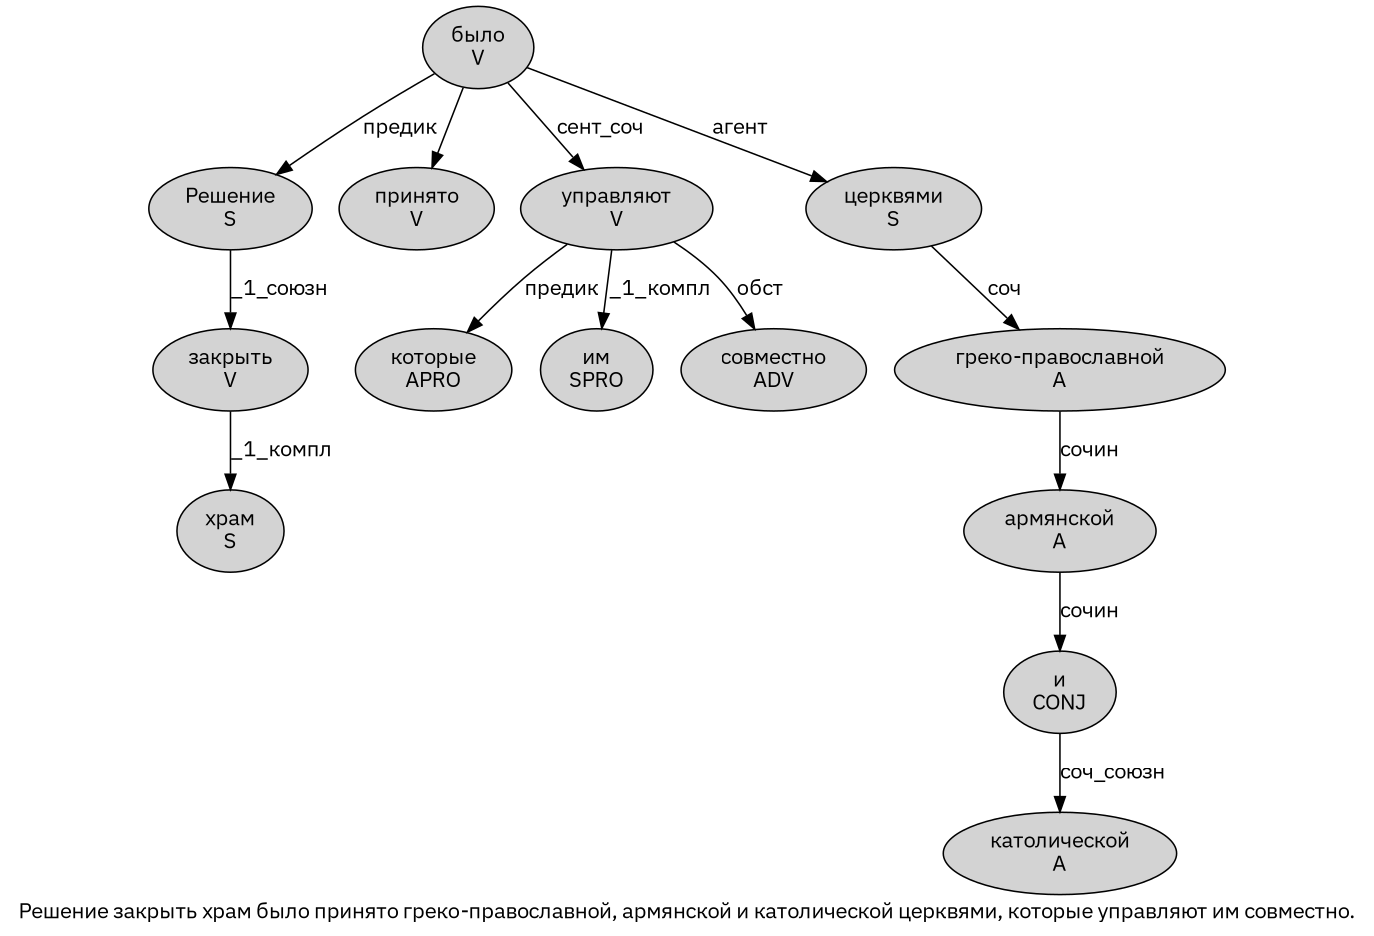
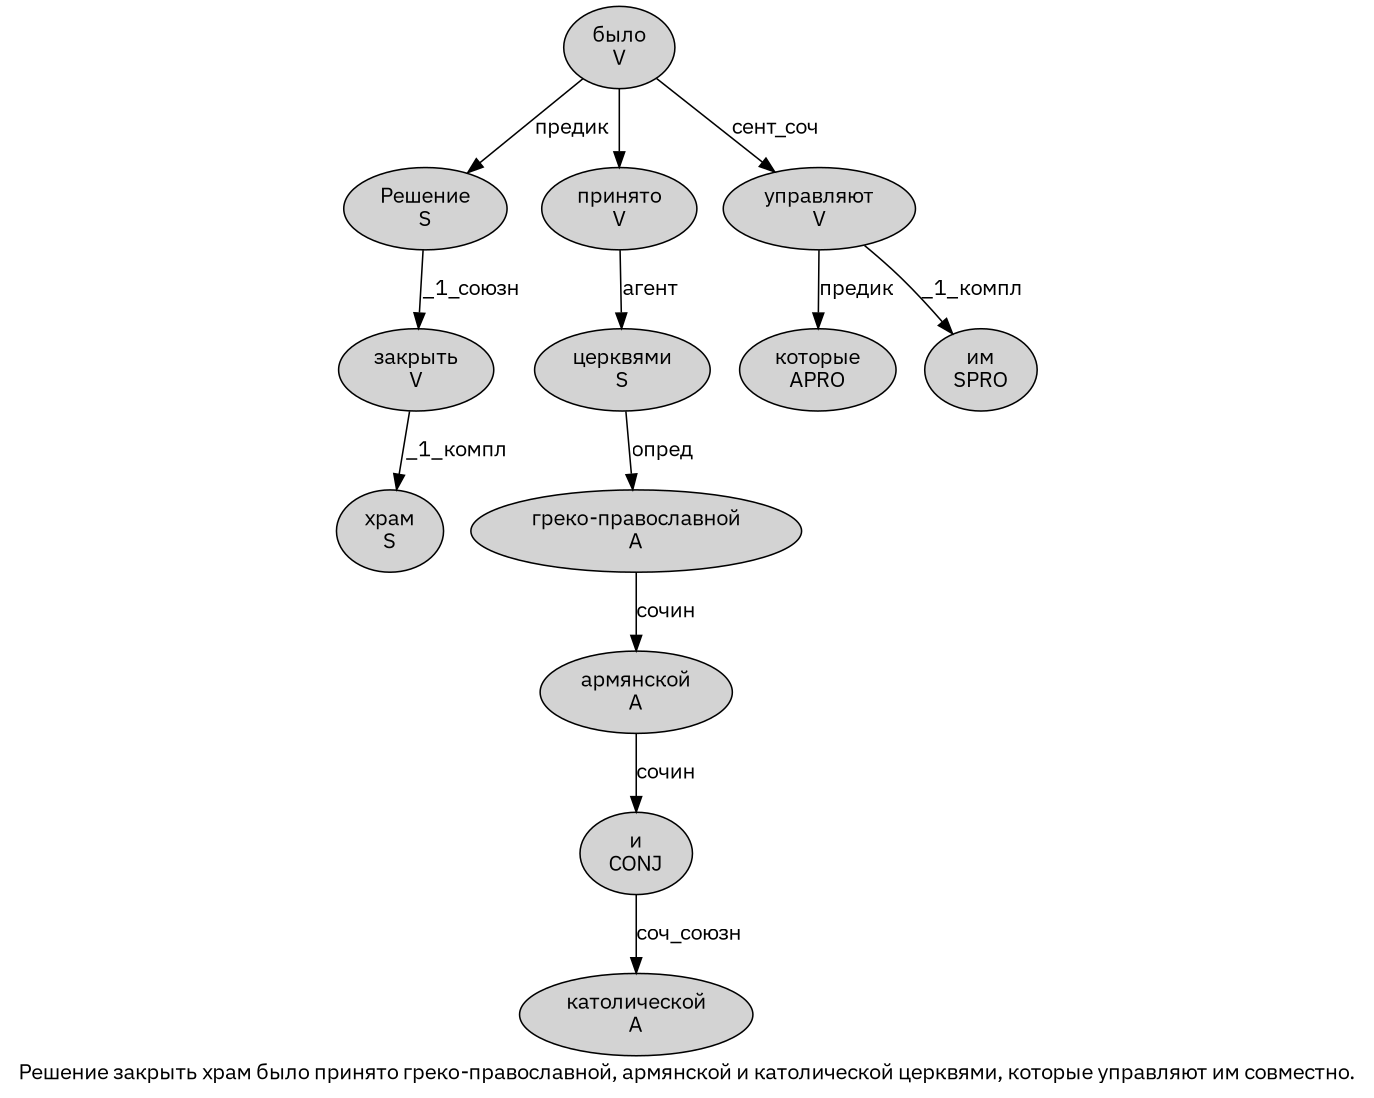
  digraph {
    fontname="IBM Plex Sans"
    label="Решение закрыть храм было принято греко-православной, армянской и католической церквями, которые управляют им совместно."
    node [fillcolor=lightgray fontname="IBM Plex Sans" penwidth=1 shape=ellipse style=filled]
    edge [fontname="IBM Plex Sans"]
    n1 [label="Решение\nS"]
    n2 [label="закрыть\nV"]
    n3 [label="храм\nS"]
    n4 [label="было\nV"]
    n5 [label="принято\nV"]
    n6 [label="управляют\nV"]
    n7 [label="церквями\nS"]
    n8 [label="которые\nAPRO"]
    n9 [label="им\nSPRO"]
-   n10 [label="совместно\nADV"]
    n11 [label="греко-православной\nA"]
    n12 [label="армянской\nA"]
    n13 [label="и\nCONJ"]
    n14 [label="католической\nA"]
    n1 -> n2 [label="_1_союзн"]
    n2 -> n3 [label="_1_компл"]
    n4 -> n1 [label="предик"]
    n4 -> n5
    n4 -> n6 [label="сент_соч"]
-   n4 -> n7 [label="агент"]
+   n5 -> n7 [label="агент"]
    n6 -> n8 [label="предик"]
    n6 -> n9 [label="_1_компл"]
-   n6 -> n10 [label="обст"]
-   n7 -> n11 [label="соч"]
+   n7 -> n11 [label="опред"]
    n11 -> n12 [label="сочин"]
    n12 -> n13 [label="сочин"]
    n13 -> n14 [label="соч_союзн"]
  }
